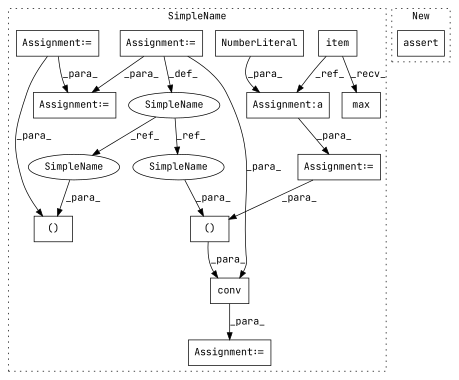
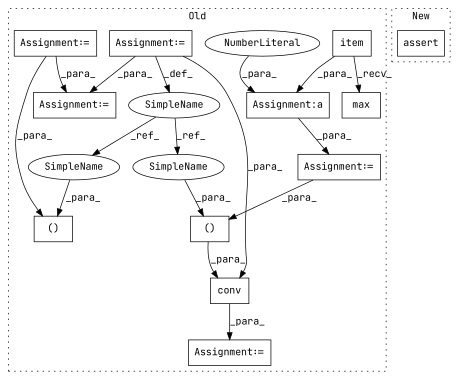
  digraph {
    fontname="JetBrains Mono"
    node [a=7 fontname="JetBrains Mono" l=1 s=250 shape=box]
    edge [fontname="JetBrains Mono"]
    n1 [a=32 l=6 label=item s=451]
    n2 [label="Assignment:=" s=432]
    n3 [a=27 l=3 label="Assignment:a" s=457]
    n4 [a=106 l=33 label="()" s=535]
-   n5 [a=34 label=NumberLiteral s=460]
+   n5 [a=34 label=NumberLiteral s=460 shape=ellipse]
    n6 [a=32 l=5 label=max s=445]
    n7 [a=42 l=11 label=SimpleName shape=ellipse]
    n8 [a=106 l=36 label="()" s=285]
    n9 [l=12 label="Assignment:=" s=209]
    n10 [l=11 label="Assignment:="]
    n11 [label="Assignment:=" s=872]
    n12 [a=32 l="5,1" label=conv s="1078,1095"]
    n13 [label="Assignment:=" s=1077]
    n14 [a=42 l=11 label=SimpleName s=285 shape=ellipse]
    n15 [a=42 l=11 label=SimpleName s=557 shape=ellipse]
    n16 [a=6 l=7 label=assert s=745]
    subgraph cluster_1 {
-     label=SimpleName
+     label=Old
      style=dotted
      n1
      n2
      n3
      n4
      n5
      n6
      n7
      n8
      n9
      n10
      n11
      n12
      n13
      n14
      n15
    }
    subgraph cluster_2 {
      label=New
      style=dotted
      n16
    }
-   n1 -> n3 [label=_ref_]
+   n1 -> n3 [label=_para_]
    n1 -> n6 [label=_recv_]
    n2 -> n4 [label=_para_]
    n3 -> n2 [label=_para_]
    n4 -> n12 [label=_para_]
    n5 -> n3 [label=_para_]
    n7 -> n14 [label=_ref_]
    n7 -> n15 [label=_ref_]
    n9 -> n8 [label=_para_]
    n9 -> n11 [label=_para_]
    n10 -> n7 [label=_def_]
    n10 -> n11 [label=_para_]
    n10 -> n12 [label=_para_]
    n12 -> n13 [label=_para_]
    n14 -> n8 [label=_para_]
    n15 -> n4 [label=_para_]
  }
